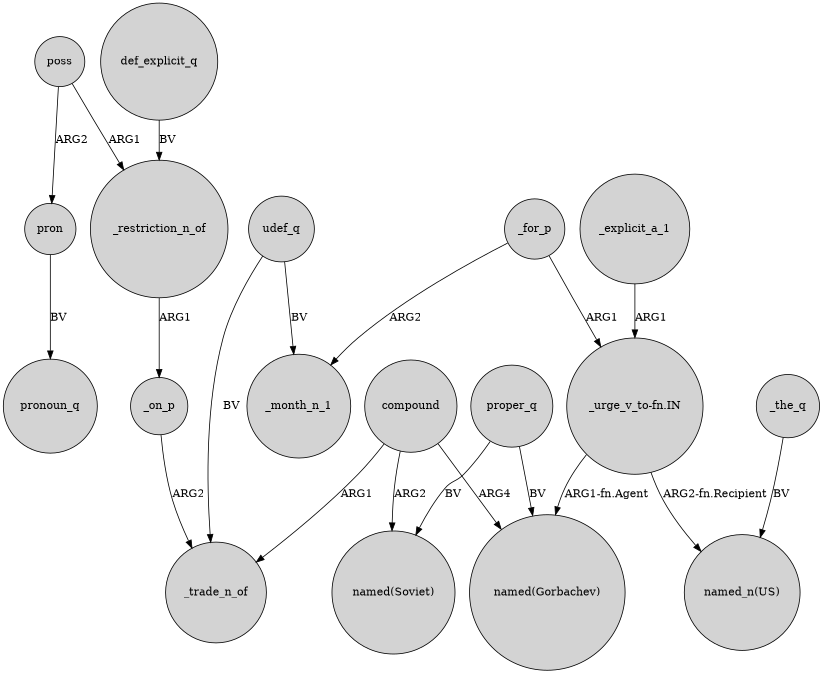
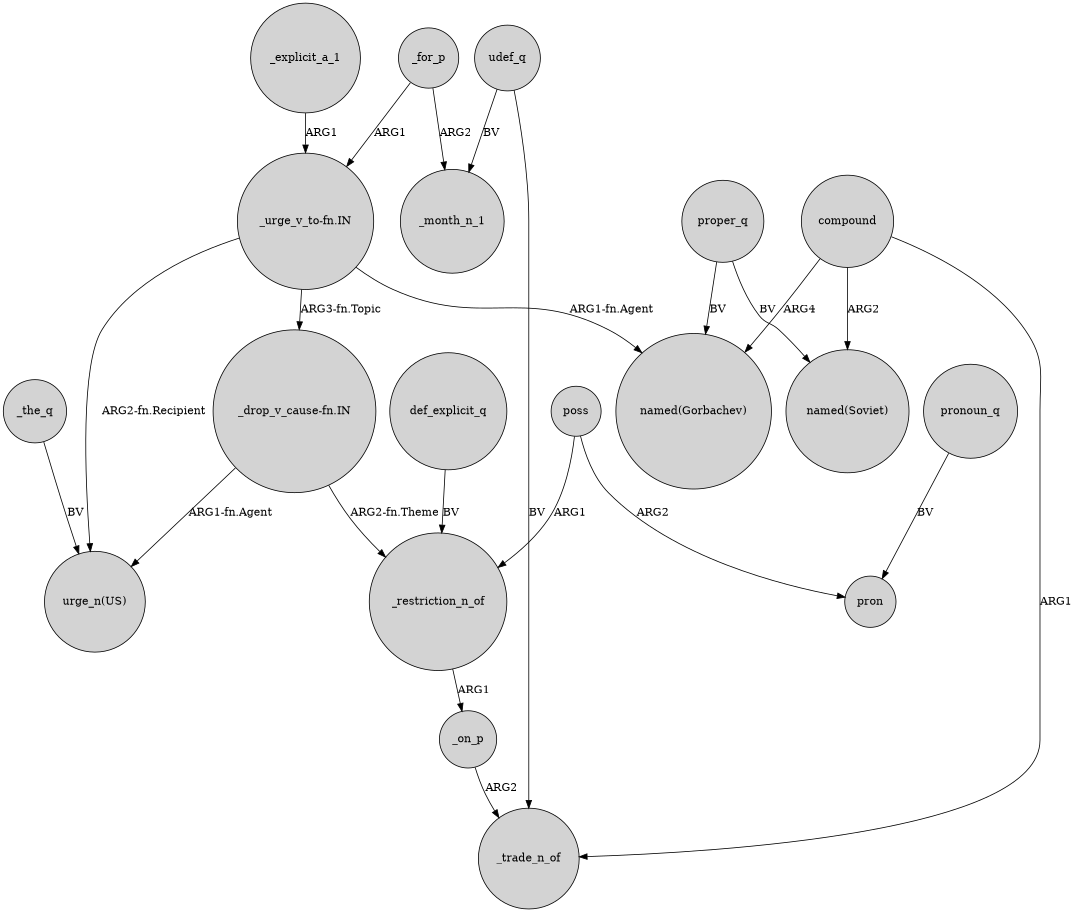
  digraph {
    node [shape=circle style=filled]
    _for_p
    _month_n_1
    "_urge_v_to-fn.IN"
    "named(Gorbachev)"
-   "named_n(US)"
+   "_drop_v_cause-fn.IN"
+   "named_n(US)" [label="urge_n(US)"]
    udef_q
    _trade_n_of
    _restriction_n_of
    poss
    pron
    _on_p
    compound
    "named(Soviet)"
    proper_q
    _the_q
    pronoun_q
    def_explicit_q
    n19 [label=_explicit_a_1]
    _for_p -> _month_n_1 [label=ARG2]
    _for_p -> "_urge_v_to-fn.IN" [label=ARG1]
    "_urge_v_to-fn.IN" -> "named(Gorbachev)" [label="ARG1-fn.Agent"]
+   "_urge_v_to-fn.IN" -> "_drop_v_cause-fn.IN" [label="ARG3-fn.Topic"]
    "_urge_v_to-fn.IN" -> "named_n(US)" [label="ARG2-fn.Recipient"]
+   "_drop_v_cause-fn.IN" -> "named_n(US)" [label="ARG1-fn.Agent"]
+   "_drop_v_cause-fn.IN" -> _restriction_n_of [label="ARG2-fn.Theme"]
    udef_q -> _month_n_1 [label=BV]
    udef_q -> _trade_n_of [label=BV]
    _restriction_n_of -> _on_p [label=ARG1]
    poss -> _restriction_n_of [label=ARG1]
    poss -> pron [label=ARG2]
    _on_p -> _trade_n_of [label=ARG2]
    compound -> "named(Gorbachev)" [label=ARG4]
    compound -> _trade_n_of [label=ARG1]
    compound -> "named(Soviet)" [label=ARG2]
    proper_q -> "named(Gorbachev)" [label=BV]
    proper_q -> "named(Soviet)" [label=BV]
    _the_q -> "named_n(US)" [label=BV]
-   pron -> pronoun_q [label=BV]
+   pronoun_q -> pron [label=BV]
    def_explicit_q -> _restriction_n_of [label=BV]
    n19 -> "_urge_v_to-fn.IN" [label=ARG1]
  }
